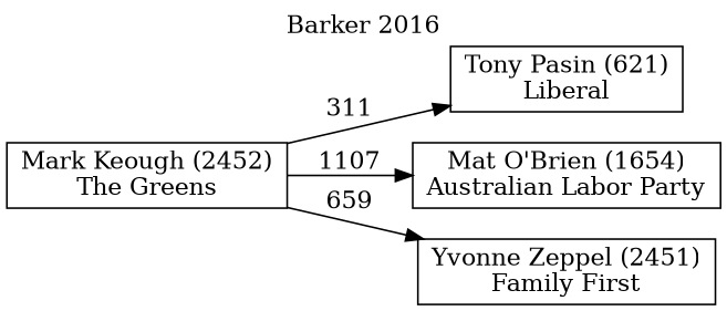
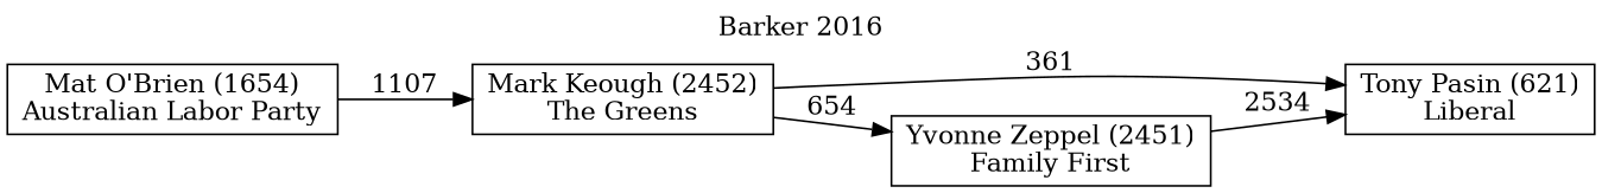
  digraph {
    label="Barker 2016"
    labelloc=t
    mclimit=10
    rankdir=LR
    node [shape=box]
    n1 [label="Tony Pasin (621)\nLiberal"]
    n2 [label="Mat O'Brien (1654)\nAustralian Labor Party"]
    n3 [label="Yvonne Zeppel (2451)\nFamily First"]
    n4 [label="Mark Keough (2452)\nThe Greens"]
-   n4 -> n1 [label=311]
-   n4 -> n2 [label=1107]
-   n4 -> n3 [label=659]
+   n3 -> n1 [label=2534]
+   n4 -> n1 [label=361]
+   n2 -> n4 [label=1107]
+   n4 -> n3 [label=654]
  }
